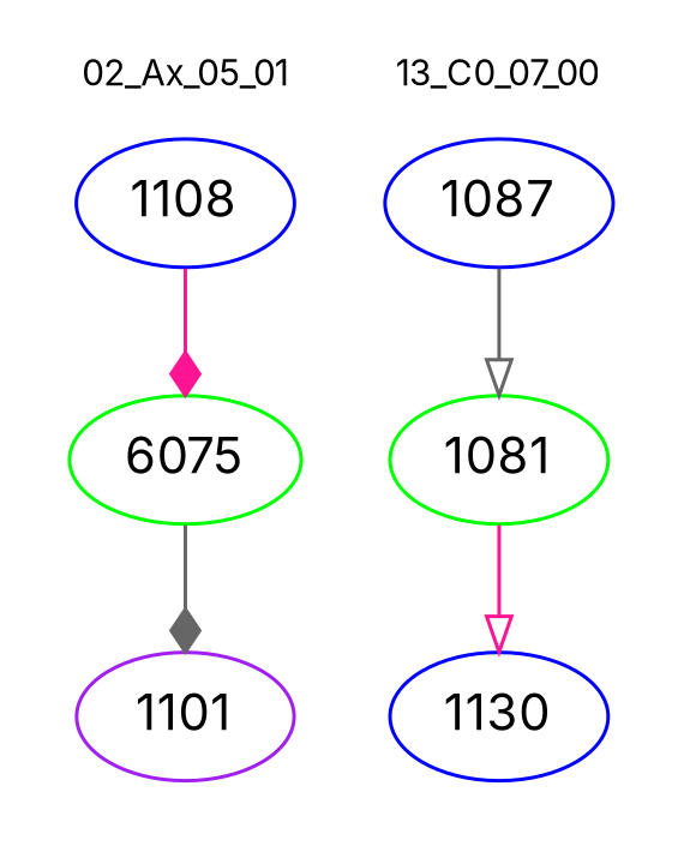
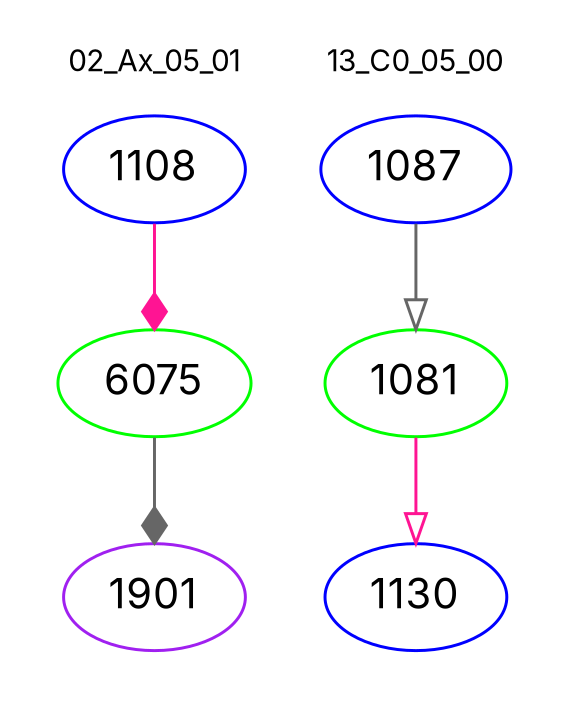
  digraph {
    fontname=Inter
    node [color=blue fontname=Inter]
    edge [arrowhead=diamond color=deeppink fontname=Inter]
    n1 [label=1108]
    n2 [color=green label=6075]
-   n3 [color=purple label=1101]
+   n3 [color=purple label=1901]
    n4 [label=1087]
    n5 [color=green label=1081]
    n6 [label=1130]
    subgraph cluster_1 {
      color=white
      fontsize=10
      label="02_Ax_05_01"
      n1
      n2
      n3
    }
    subgraph cluster_2 {
      color=white
      fontsize=10
-     label="13_C0_07_00"
+     label="13_C0_05_00"
      n4
      n5
      n6
    }
    n1 -> n2
    n2 -> n3 [color=gray40]
    n4 -> n5 [arrowhead=onormal color=gray40]
    n5 -> n6 [arrowhead=onormal]
  }
